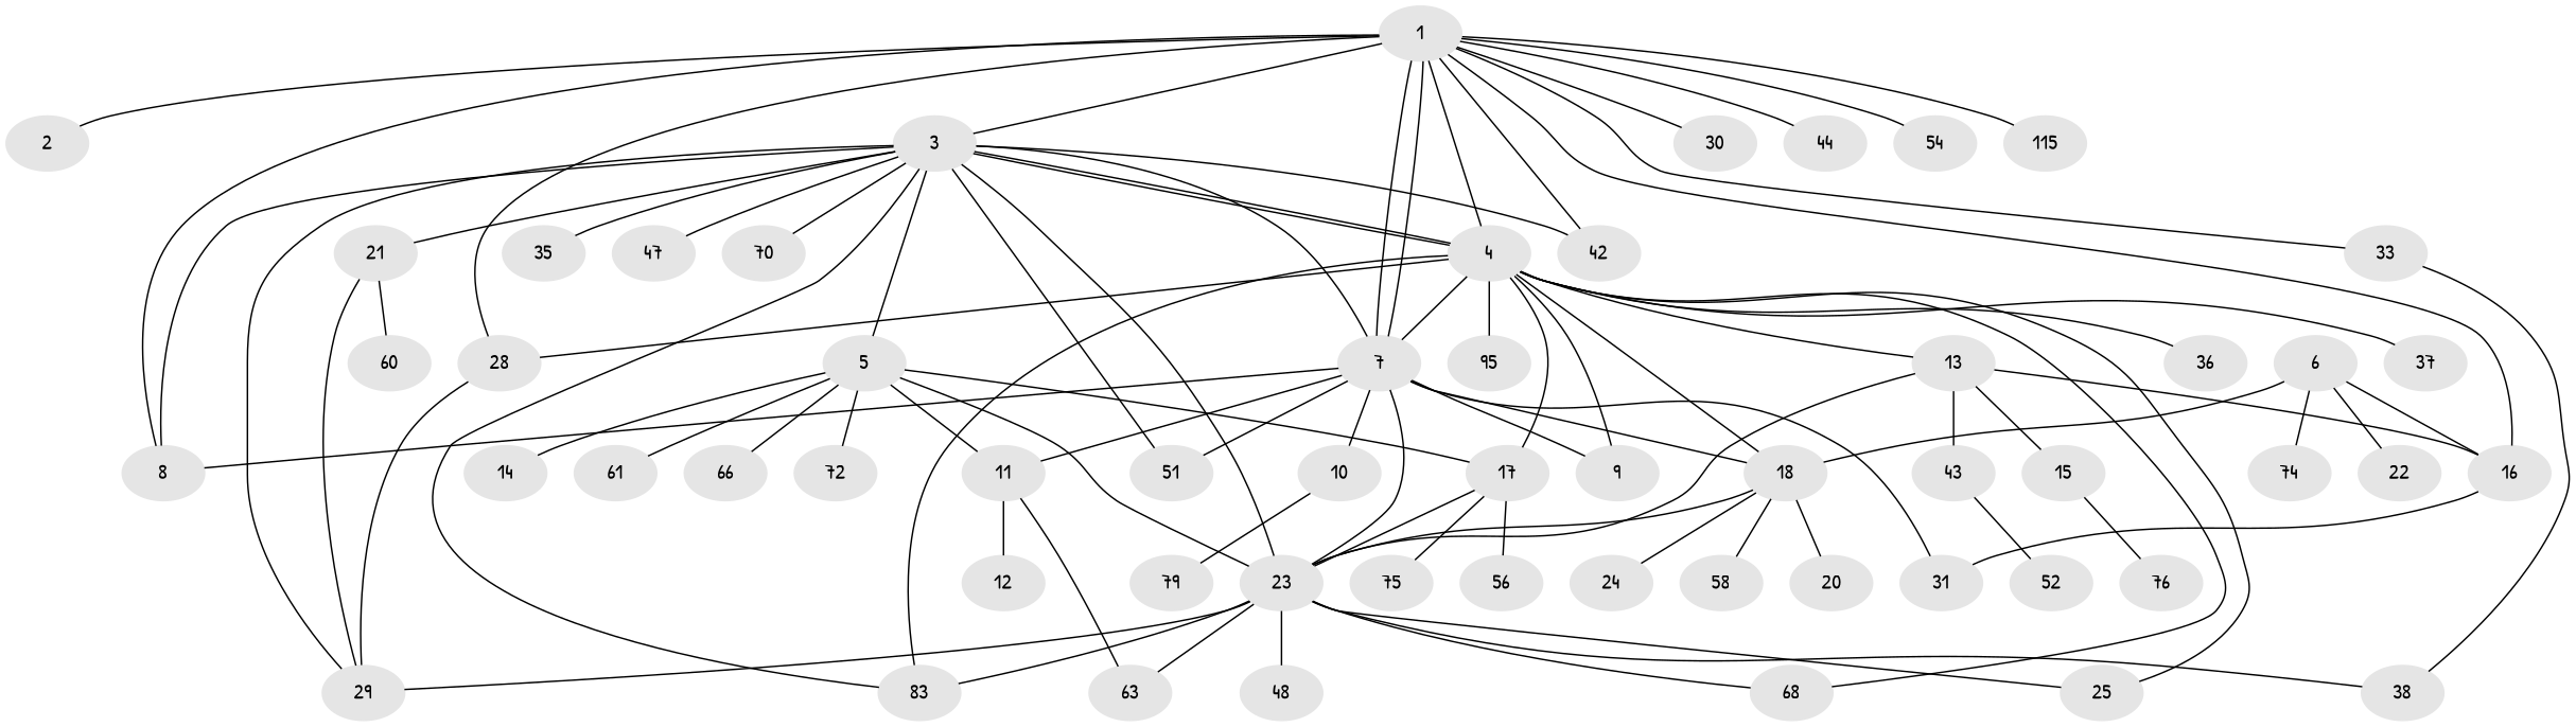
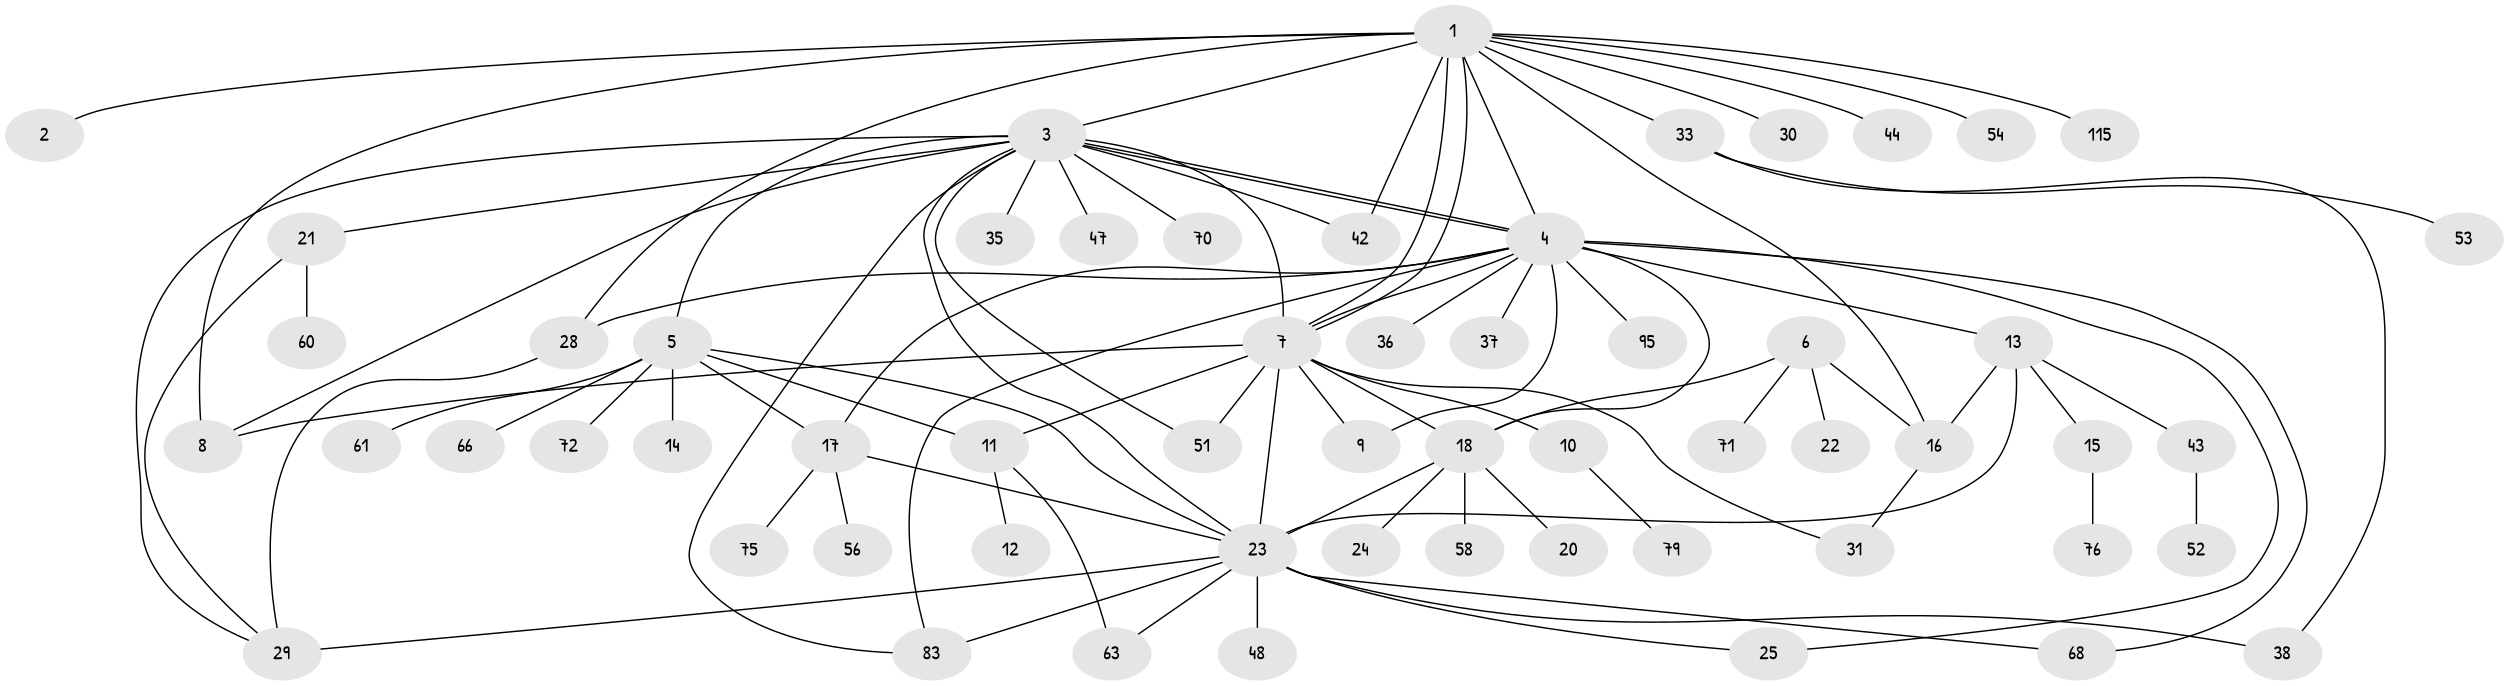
  graph {
    fontname="Patrick Hand"
    node [color=gray90 fontname="Patrick Hand" style=filled]
    edge [fontname="Patrick Hand"]
    1
    2
    3
    4 [super="+39"]
    7 [super="+40+26+113+78"]
    8
    16 [super="+41+109"]
    28
    30
    33 [super="+100+92+73"]
    42 [super="+82+45"]
    44
    54
    115
    5
    21
    23 [super="+34+111+105"]
    29 [super="+50+57"]
    35 [super="+87+106"]
    47
    51 [super="+110"]
    70
    83 [super="+98"]
    9 [super="+77"]
    13 [super="+32"]
    17 [super="+46"]
    18 [super="+59+27"]
    36
    37
    68 [super="+114+97"]
    95
    25 [super="+118"]
    11 [super="+19"]
    10 [super="+67+85+104"]
    31
    38
+   53
    14
    61
    66
    72
    6 [super="+80"]
    22
-   74
+   74 [label=71]
    60
    63
    48 [super="+91"]
    15
    43
    56
    75
    20
    24
    58 [super="+103"]
    12
    79
    76
    52
    1 -- 2
    1 -- 3
    1 -- 4
    1 -- 7 [weight=3]
    1 -- 7
    1 -- 8
    1 -- 16
    1 -- 28
    1 -- 30
    1 -- 33
    1 -- 42
    1 -- 44
    1 -- 54
    1 -- 115
    3 -- 4
    3 -- 4
    3 -- 7 [weight=2]
    3 -- 8
    3 -- 42
    3 -- 5
    3 -- 21
    3 -- 23
    3 -- 29
    3 -- 35
    3 -- 47
    3 -- 51
    3 -- 70
    3 -- 83
    4 -- 7 [weight=2]
    4 -- 28
    4 -- 83
    4 -- 9
    4 -- 13
    4 -- 17 [weight=2]
    4 -- 18
    4 -- 36
    4 -- 37
    4 -- 68
    4 -- 95
    4 -- 25
    7 -- 8
    7 -- 23 [weight=3]
    7 -- 51
    7 -- 9
    7 -- 18
    7 -- 11
    7 -- 10
    7 -- 31
    16 -- 31
    28 -- 29
    33 -- 38
+   33 -- 53
    5 -- 23
    5 -- 17
    5 -- 11
    5 -- 14
    5 -- 61
    5 -- 66
    5 -- 72
    21 -- 29
    21 -- 60
    23 -- 29 [weight=2]
    23 -- 83
    23 -- 68
    23 -- 25
    23 -- 38
    23 -- 63
    23 -- 48
    13 -- 16
    13 -- 23
    13 -- 15
    13 -- 43
    17 -- 23 [weight=2]
    17 -- 56
    17 -- 75
    18 -- 23 [weight=2]
    18 -- 20
    18 -- 24
    18 -- 58
    11 -- 63
    11 -- 12
    10 -- 79
    6 -- 16
    6 -- 18
    6 -- 22
    6 -- 74
    15 -- 76
    43 -- 52
  }
